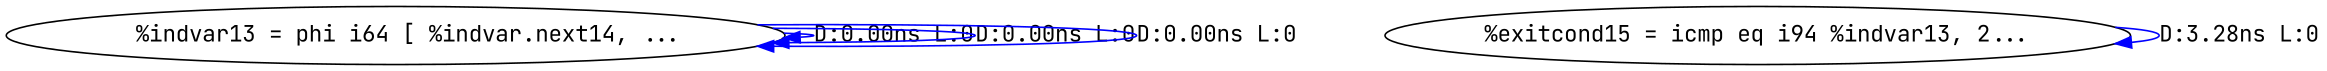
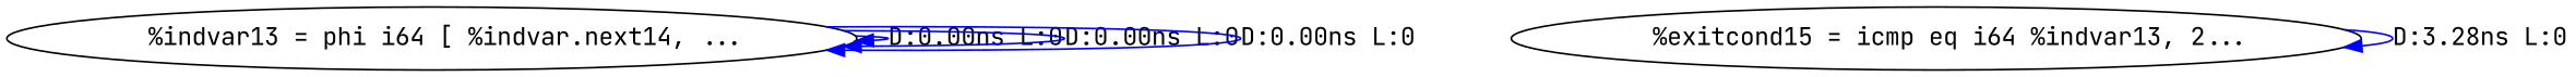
  digraph {
    fontname="JetBrains Mono"
    node [fontname="JetBrains Mono"]
    edge [color=blue fontname="JetBrains Mono"]
    n1 [label="  %indvar13 = phi i64 [ %indvar.next14, ..."]
-   n2 [label="%exitcond15 = icmp eq i94 %indvar13, 2..."]
+   n2 [label="  %exitcond15 = icmp eq i64 %indvar13, 2..."]
    n1 -> n1 [label="D:0.00ns L:0"]
    n1 -> n1 [label="D:0.00ns L:0"]
    n1 -> n1 [label="D:0.00ns L:0"]
    n2 -> n2 [label="D:3.28ns L:0"]
  }
